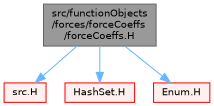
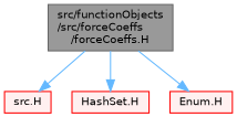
  digraph {
    node [color=red fillcolor="#FFF0F0" fontname=Helvetica fontsize=10 shape=box style=filled]
    edge [color=steelblue1 fontname=Helvetica fontsize=10 labelfontname=Helvetica labelfontsize=10 style=solid]
-   n1 [color=gray40 fillcolor=grey60 fontcolor=black height=0.2 label="src/functionObjects\l/forces/forceCoeffs\l/forceCoeffs.H" width=0.4]
+   n1 [color=gray40 fillcolor=grey60 fontcolor=black height=0.2 label="src/functionObjects\l/src/forceCoeffs\l/forceCoeffs.H" width=0.4]
    n2 [height=0.2 label="src.H" width=0.4]
    n3 [height=0.2 label="HashSet.H" width=0.4]
    n4 [height=0.2 label="Enum.H" width=0.4]
    n1 -> n2
    n1 -> n3
    n1 -> n4
  }
